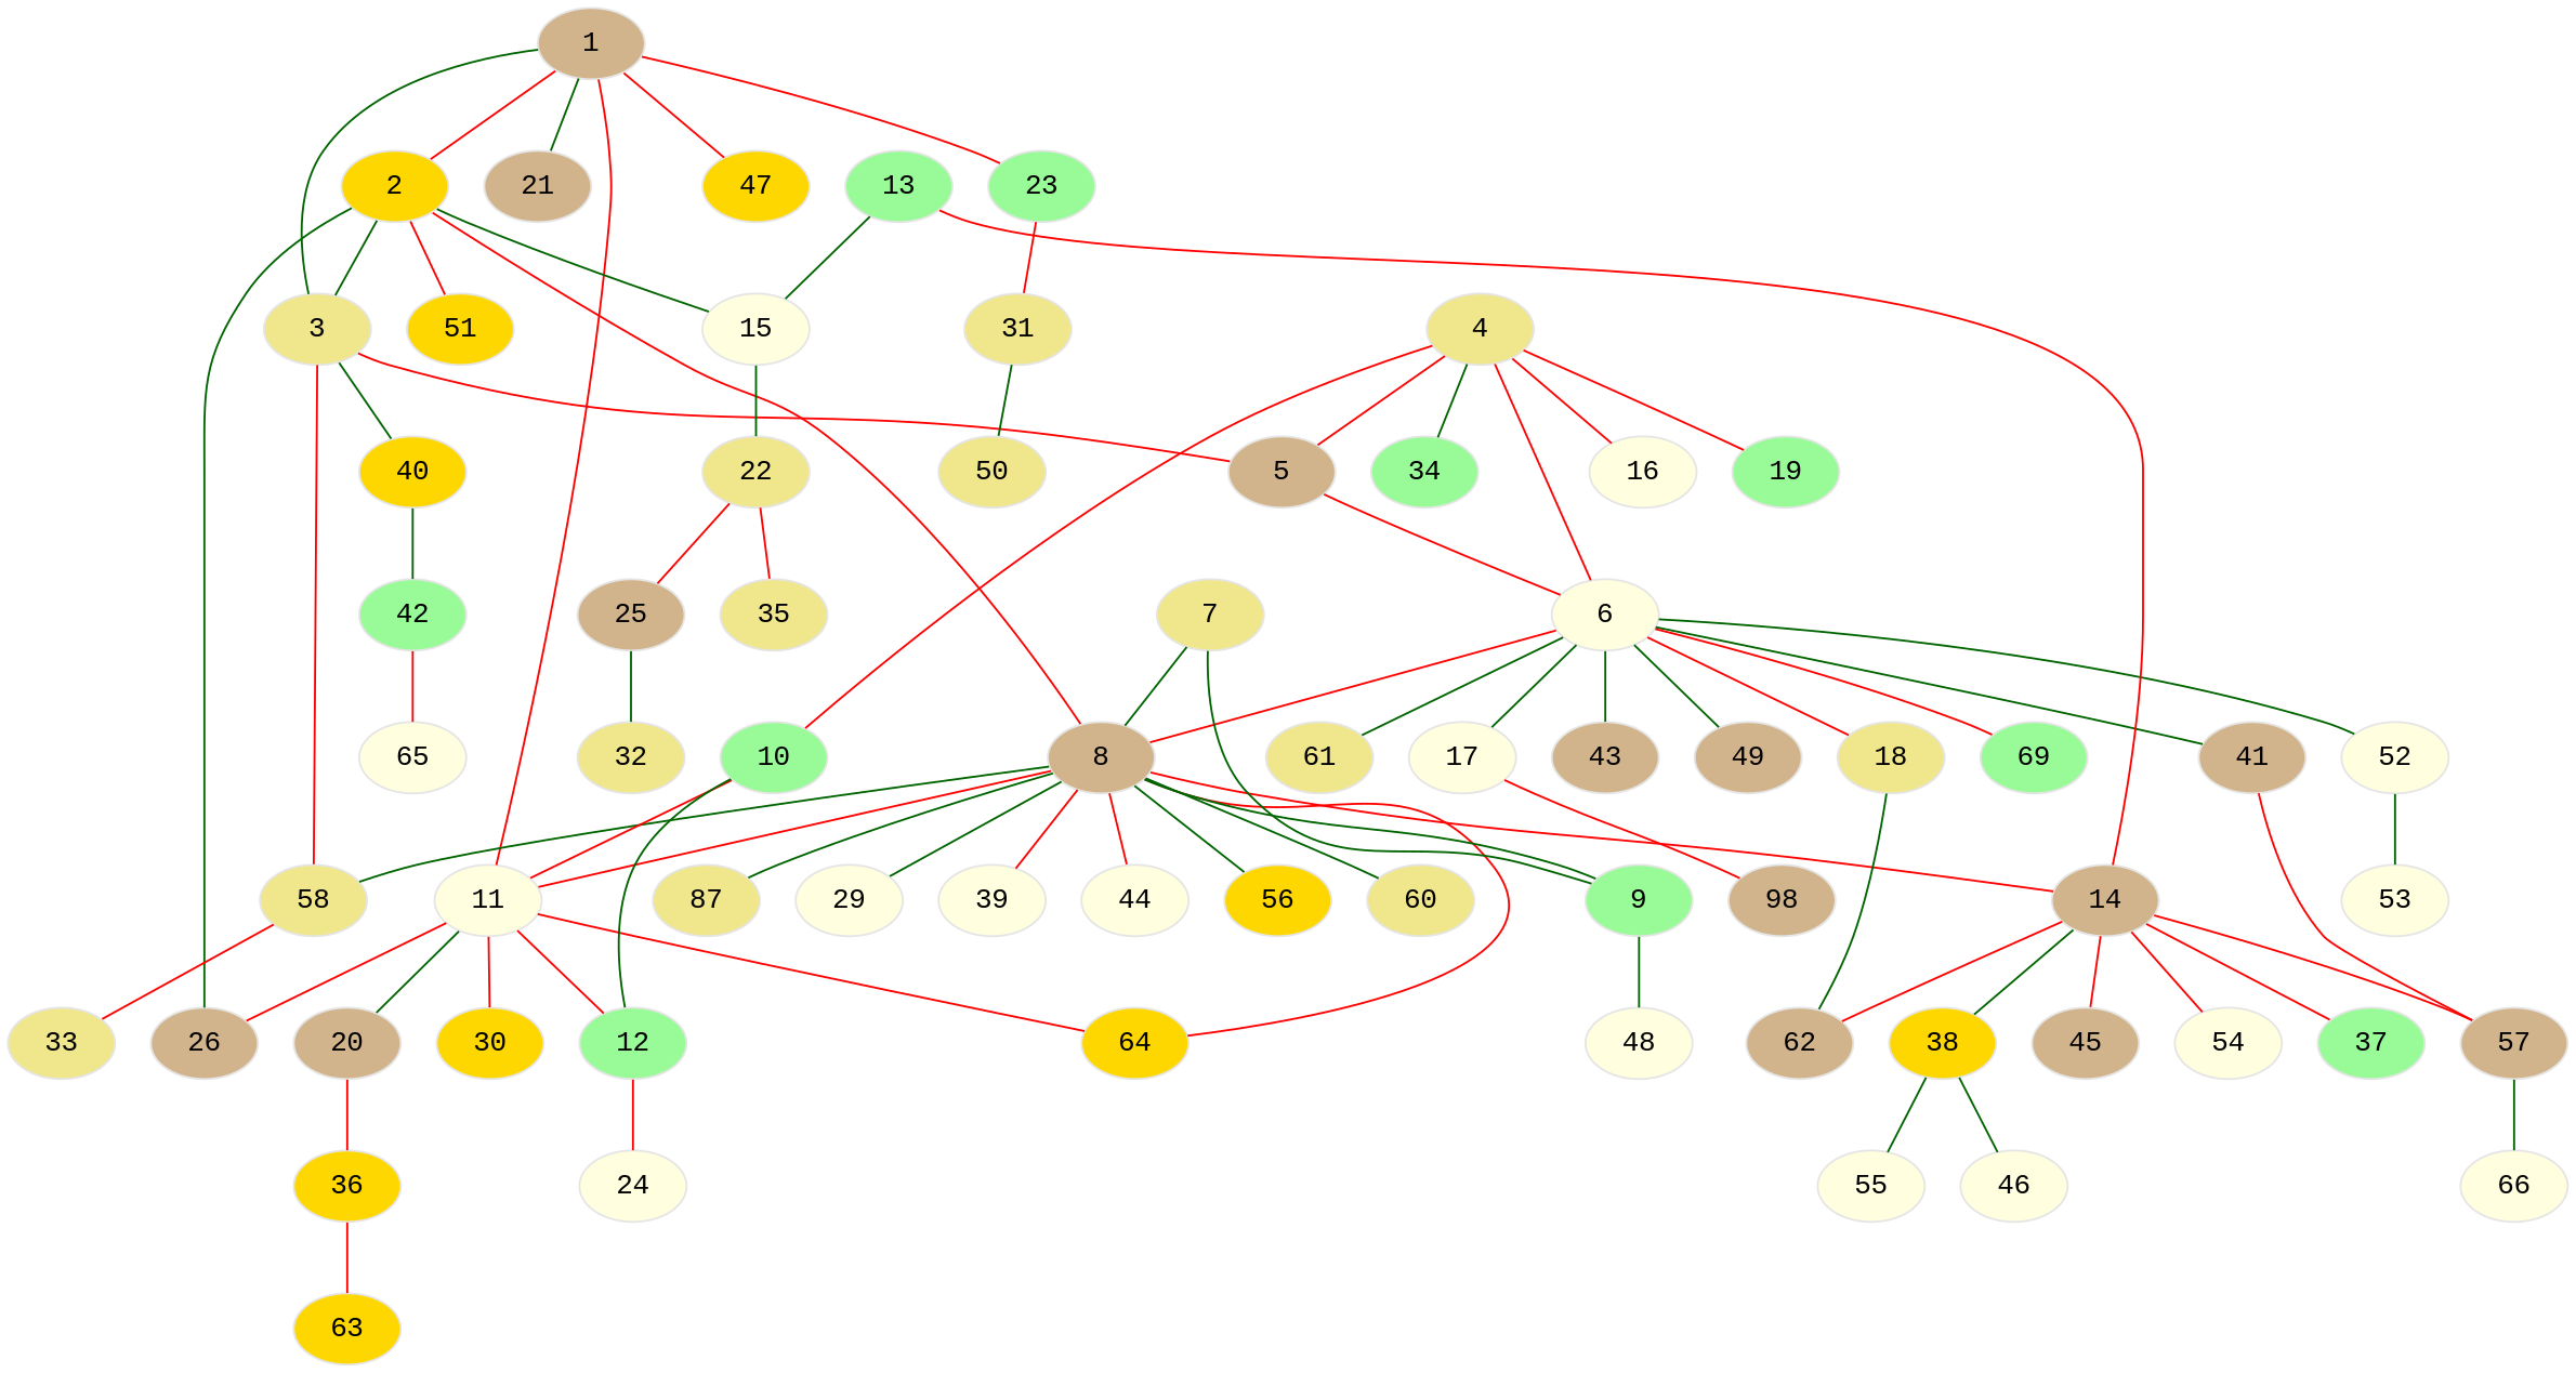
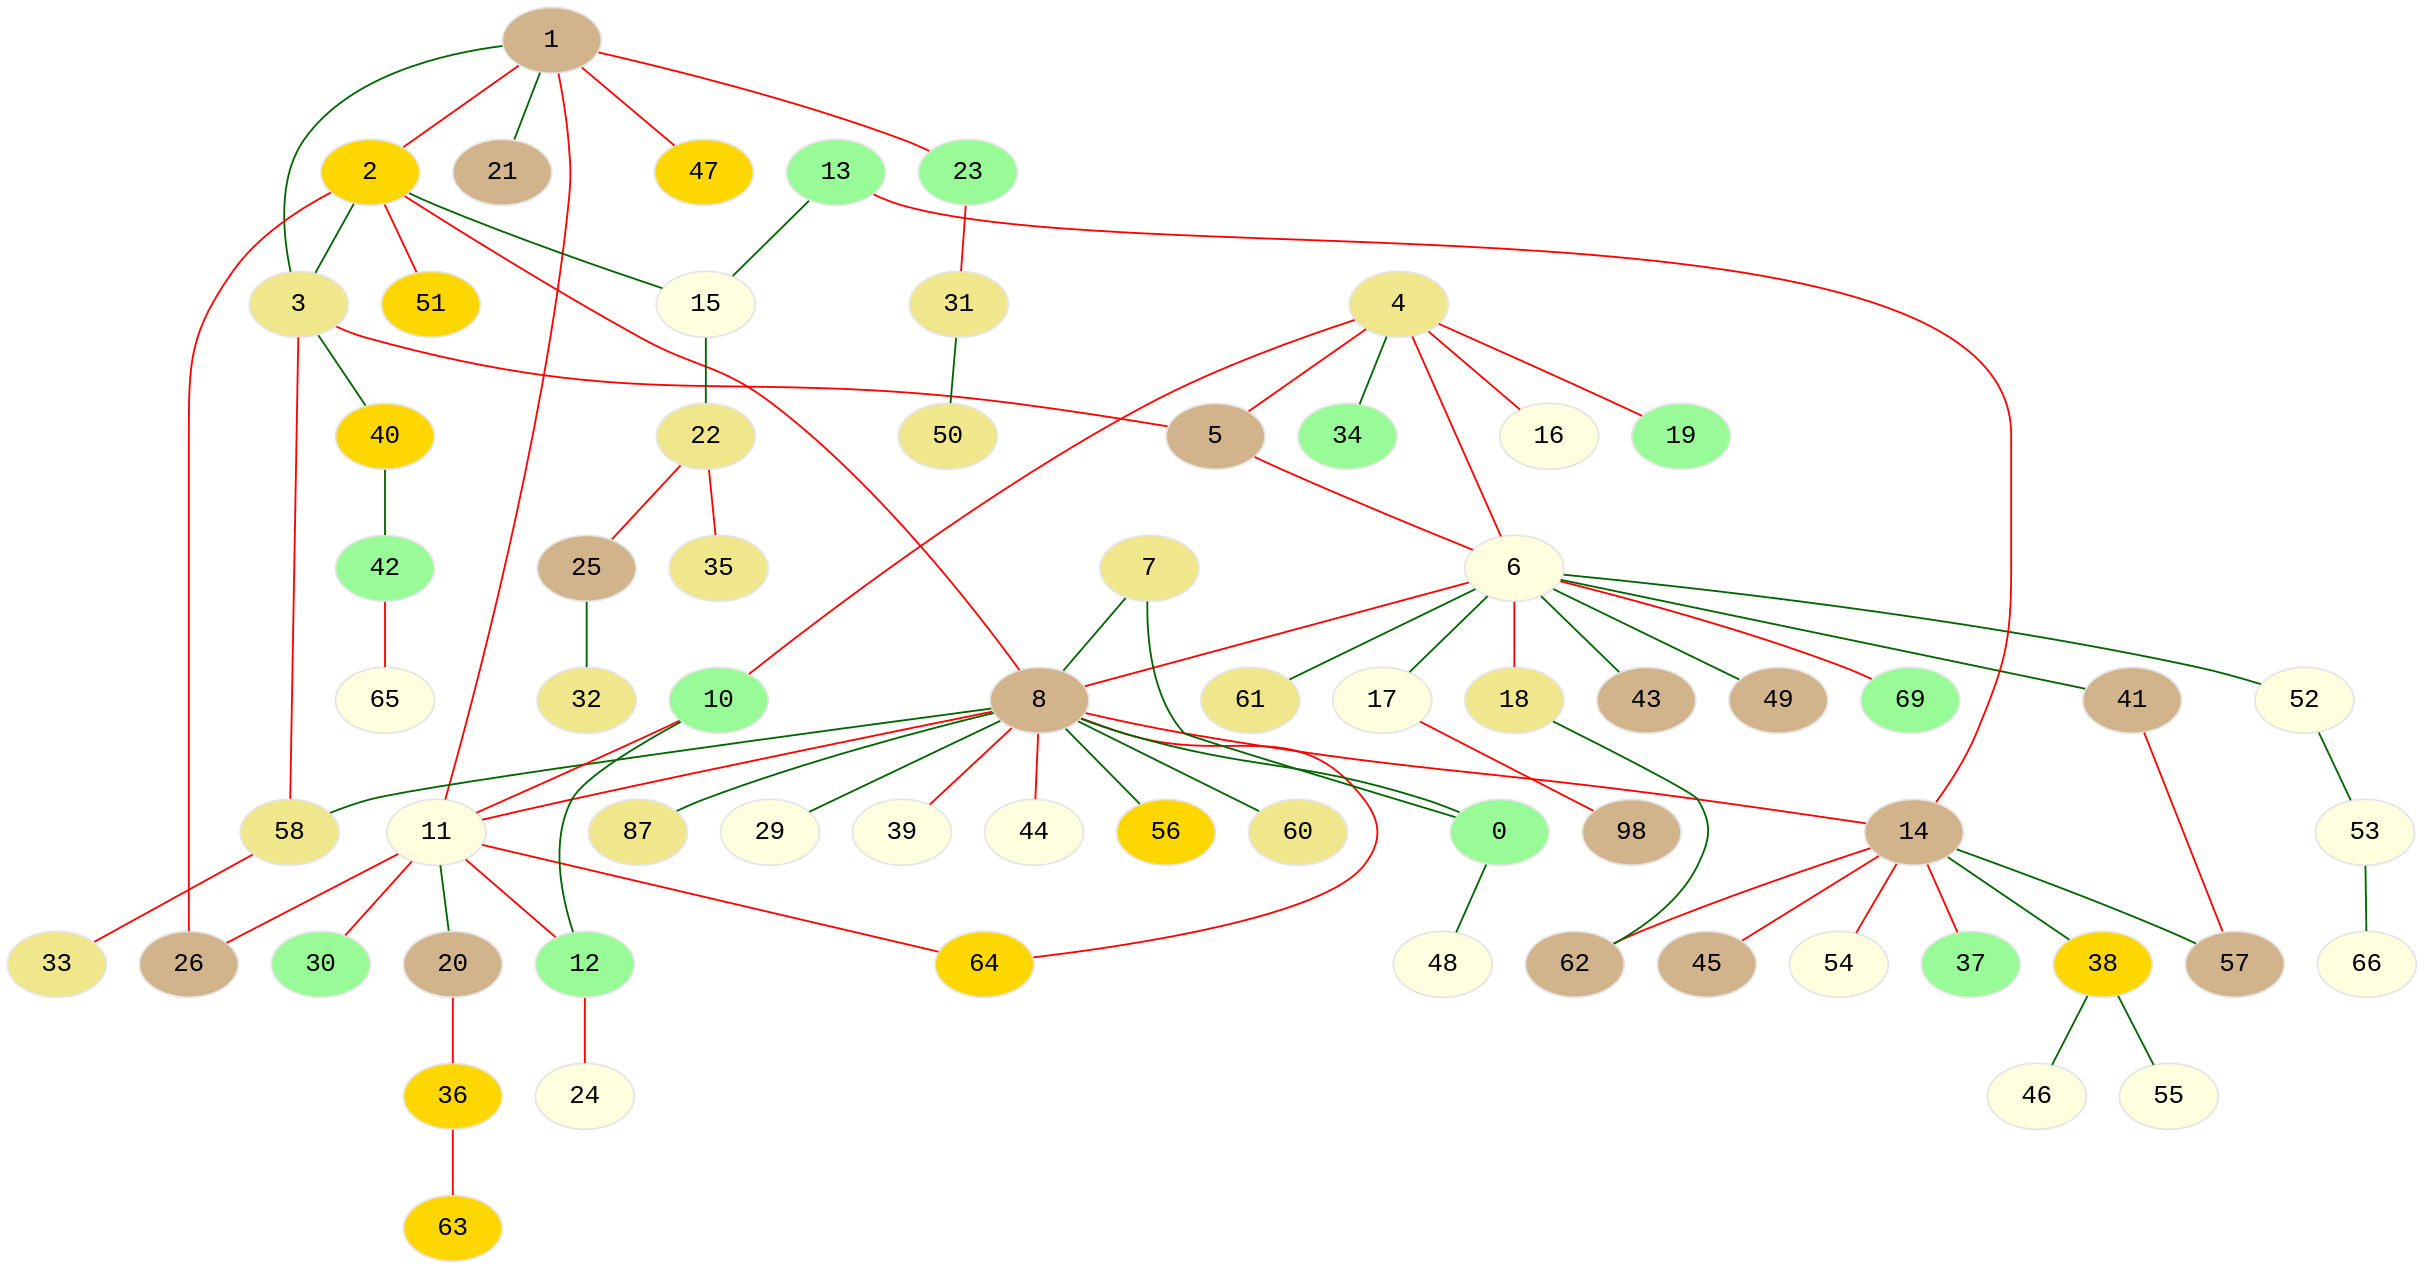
  graph {
    fontname="Liberation Mono"
    node [color=gray90 fillcolor=lightyellow fontname="Liberation Mono" style=filled]
    edge [color=red fontname="Liberation Mono"]
    1 [fillcolor=tan]
    2 [fillcolor=gold]
    3 [fillcolor=khaki]
    11
    21 [fillcolor=tan]
    23 [fillcolor=palegreen]
    47 [fillcolor=gold]
    8 [fillcolor=tan]
    15
    26 [fillcolor=tan]
    51 [fillcolor=gold]
    5 [fillcolor=tan]
    40 [fillcolor=gold]
    58 [fillcolor=khaki]
-   30 [fillcolor=gold]
+   30 [fillcolor=palegreen]
    64 [fillcolor=gold]
    12 [fillcolor=palegreen]
    20 [fillcolor=tan]
    31 [fillcolor=khaki]
    14 [fillcolor=tan]
-   9 [fillcolor=palegreen]
+   9 [fillcolor=palegreen label=0]
    n22 [fillcolor=khaki label=87]
    29
    39
    44
    56 [fillcolor=gold]
    60 [fillcolor=khaki]
    22 [fillcolor=khaki]
    6
    42 [fillcolor=palegreen]
    33 [fillcolor=khaki]
    4 [fillcolor=khaki]
    10 [fillcolor=palegreen]
    16
    19 [fillcolor=palegreen]
    34 [fillcolor=palegreen]
    17
    18 [fillcolor=khaki]
    41 [fillcolor=tan]
    43 [fillcolor=tan]
    49 [fillcolor=tan]
    52
    n43 [fillcolor=palegreen label=69]
    61 [fillcolor=khaki]
    37 [fillcolor=palegreen]
    38 [fillcolor=gold]
    45 [fillcolor=tan]
    54
    57 [fillcolor=tan]
    62 [fillcolor=tan]
    n51 [fillcolor=tan label=98]
    53
    7 [fillcolor=khaki]
    48
    24
    36 [fillcolor=gold]
    13 [fillcolor=palegreen]
    46
    55
    25 [fillcolor=tan]
    35 [fillcolor=khaki]
    63 [fillcolor=gold]
    32 [fillcolor=khaki]
    50 [fillcolor=khaki]
    65
    66
    1 -- 2
    1 -- 3 [color=darkgreen]
    1 -- 11
    1 -- 21 [color=darkgreen]
    1 -- 23
    1 -- 47
    2 -- 3 [color=darkgreen]
    2 -- 8
    2 -- 15 [color=darkgreen]
-   2 -- 26 [color=darkgreen]
+   2 -- 26
    2 -- 51
    3 -- 5
    3 -- 40 [color=darkgreen]
    3 -- 58
    11 -- 26
    11 -- 30
    11 -- 64
    11 -- 12
    11 -- 20 [color=darkgreen]
    23 -- 31
    8 -- 11
    8 -- 58 [color=darkgreen]
    8 -- 64
    8 -- 14
    8 -- 9 [color=darkgreen]
    8 -- n22 [color=darkgreen]
    8 -- 29 [color=darkgreen]
    8 -- 39
    8 -- 44
    8 -- 56 [color=darkgreen]
    8 -- 60 [color=darkgreen]
    15 -- 22 [color=darkgreen]
    5 -- 6
    40 -- 42 [color=darkgreen]
    58 -- 33
    12 -- 24
    20 -- 36
    31 -- 50 [color=darkgreen]
    14 -- 37
    14 -- 38 [color=darkgreen]
    14 -- 45
    14 -- 54
-   14 -- 57
+   14 -- 57 [color=darkgreen]
    14 -- 62
    9 -- 48 [color=darkgreen]
    22 -- 25
    22 -- 35
    6 -- 8
    6 -- 17 [color=darkgreen]
    6 -- 18
    6 -- 41 [color=darkgreen]
    6 -- 43 [color=darkgreen]
    6 -- 49 [color=darkgreen]
    6 -- 52 [color=darkgreen]
    6 -- n43
    6 -- 61 [color=darkgreen]
    42 -- 65
    4 -- 5
    4 -- 6
    4 -- 10
    4 -- 16
    4 -- 19
    4 -- 34 [color=darkgreen]
    10 -- 11
    10 -- 12 [color=darkgreen]
    17 -- n51
    18 -- 62 [color=darkgreen]
    41 -- 57
    52 -- 53 [color=darkgreen]
    38 -- 46 [color=darkgreen]
    38 -- 55 [color=darkgreen]
-   57 -- 66 [color=darkgreen]
+   53 -- 66 [color=darkgreen]
    7 -- 8 [color=darkgreen]
    7 -- 9 [color=darkgreen]
    36 -- 63
    13 -- 15 [color=darkgreen]
    13 -- 14
    25 -- 32 [color=darkgreen]
  }
